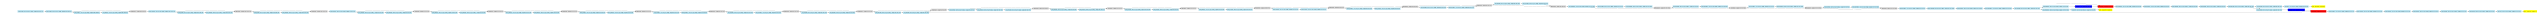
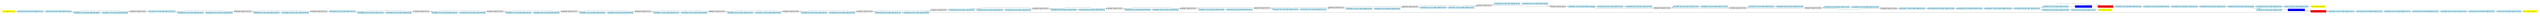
  digraph {
    rankdir=LR
    fontname="Noto Sans"
    node [color=lightblue2 shape=record style=filled fontname="Noto Sans"]
    edge [fontname="Noto Sans"]
+   n1 [color=yellow label="{ Input |output: 416 × 416 × 3}"]
    n2 [label="{ Conv_32 (bn)|{ks=3, s=1, p=1 , leaky}| output: 416 × 416 × 32}"]
    n3 [label="{ Conv_64 (bn)|{ks=3, s=2, p=1 , leaky}| output: 208 × 208 × 64}"]
    n4 [label="{ Conv_32 (bn)|{ks=1, s=1, p=1 , leaky}| output: 208 × 208 × 32}"]
    n5 [color=lightgrey label="{ElewiseSum|output: 208 × 208 × 64}"]
    n6 [label="{ Conv_64 (bn)|{ks=3, s=1, p=1 , leaky}| output: 208 × 208 × 64}"]
    n7 [label="{ Conv_128 (bn)|{ks=3, s=2, p=1 , leaky}| output: 104 × 104 × 128}"]
    n8 [label="{ Conv_64 (bn)|{ks=1, s=1, p=1 , leaky}| output: 104 × 104 × 64}"]
    n9 [color=lightgrey label="{ElewiseSum|output: 104 × 104 × 128}"]
    n10 [label="{ Conv_128 (bn)|{ks=3, s=1, p=1 , leaky}| output: 104 × 104 × 128}"]
    n11 [label="{ Conv_64 (bn)|{ks=1, s=1, p=1 , leaky}| output: 104 × 104 × 64}"]
    n12 [color=lightgrey label="{ElewiseSum|output: 104 × 104 × 128}"]
    n13 [label="{ Conv_128 (bn)|{ks=3, s=1, p=1 , leaky}| output: 104 × 104 × 128}"]
    n14 [label="{ Conv_256 (bn)|{ks=3, s=2, p=1 , leaky}| output: 52 × 52 × 256}"]
    n15 [label="{ Conv_128 (bn)|{ks=1, s=1, p=1 , leaky}| output: 52 × 52 × 128}"]
    n16 [color=lightgrey label="{ElewiseSum|output: 52 × 52 × 256}"]
    n17 [label="{ Conv_256 (bn)|{ks=3, s=1, p=1 , leaky}| output: 52 × 52 × 256}"]
    n18 [label="{ Conv_128 (bn)|{ks=1, s=1, p=1 , leaky}| output: 52 × 52 × 128}"]
    n19 [color=lightgrey label="{ElewiseSum|output: 52 × 52 × 256}"]
    n20 [label="{ Conv_256 (bn)|{ks=3, s=1, p=1 , leaky}| output: 52 × 52 × 256}"]
    n21 [label="{ Conv_128 (bn)|{ks=1, s=1, p=1 , leaky}| output: 52 × 52 × 128}"]
    n22 [color=lightgrey label="{ElewiseSum|output: 52 × 52 × 256}"]
    n23 [label="{ Conv_256 (bn)|{ks=3, s=1, p=1 , leaky}| output: 52 × 52 × 256}"]
    n24 [label="{ Conv_128 (bn)|{ks=1, s=1, p=1 , leaky}| output: 52 × 52 × 128}"]
    n25 [color=lightgrey label="{ElewiseSum|output: 52 × 52 × 256}"]
    n26 [label="{ Conv_256 (bn)|{ks=3, s=1, p=1 , leaky}| output: 52 × 52 × 256}"]
    n27 [label="{ Conv_128 (bn)|{ks=1, s=1, p=1 , leaky}| output: 52 × 52 × 128}"]
    n28 [color=lightgrey label="{ElewiseSum|output: 52 × 52 × 256}"]
    n29 [label="{ Conv_256 (bn)|{ks=3, s=1, p=1 , leaky}| output: 52 × 52 × 256}"]
    n30 [label="{ Conv_128 (bn)|{ks=1, s=1, p=1 , leaky}| output: 52 × 52 × 128}"]
    n31 [color=lightgrey label="{ElewiseSum|output: 52 × 52 × 256}"]
    n32 [label="{ Conv_256 (bn)|{ks=3, s=1, p=1 , leaky}| output: 52 × 52 × 256}"]
    n33 [label="{ Conv_128 (bn)|{ks=1, s=1, p=1 , leaky}| output: 52 × 52 × 128}"]
    n34 [color=lightgrey label="{ElewiseSum|output: 52 × 52 × 256}"]
    n35 [label="{ Conv_256 (bn)|{ks=3, s=1, p=1 , leaky}| output: 52 × 52 × 256}"]
    n36 [label="{ Conv_128 (bn)|{ks=1, s=1, p=1 , leaky}| output: 52 × 52 × 128}"]
    n37 [color=lightgrey label="{ElewiseSum|output: 52 × 52 × 256}"]
    n38 [label="{ Conv_256 (bn)|{ks=3, s=1, p=1 , leaky}| output: 52 × 52 × 256}"]
    n39 [color=red label="{ concatenate|output:52 × 52 × 384}"]
    n40 [label="{ Conv_512 (bn)|{ks=3, s=2, p=1 , leaky}| output: 26 × 26 × 512}"]
    n41 [label="{ Conv_256 (bn)|{ks=1, s=1, p=1 , leaky}| output: 26 × 26 × 256}"]
    n42 [color=lightgrey label="{ElewiseSum|output: 26 × 26 × 512}"]
    n43 [label="{ Conv_512 (bn)|{ks=3, s=1, p=1 , leaky}| output: 26 × 26 × 512}"]
    n44 [label="{ Conv_256 (bn)|{ks=1, s=1, p=1 , leaky}| output: 26 × 26 × 256}"]
    n45 [color=lightgrey label="{ElewiseSum|output: 26 × 26 × 512}"]
    n46 [label="{ Conv_512 (bn)|{ks=3, s=1, p=1 , leaky}| output: 26 × 26 × 512}"]
    n47 [label="{ Conv_256 (bn)|{ks=1, s=1, p=1 , leaky}| output: 26 × 26 × 256}"]
    n48 [color=lightgrey label="{ElewiseSum|output: 26 × 26 × 512}"]
    n49 [label="{ Conv_512 (bn)|{ks=3, s=1, p=1 , leaky}| output: 26 × 26 × 512}"]
    n50 [label="{ Conv_256 (bn)|{ks=1, s=1, p=1 , leaky}| output: 26 × 26 × 256}"]
    n51 [color=lightgrey label="{ElewiseSum|output: 26 × 26 × 512}"]
    n52 [label="{ Conv_512 (bn)|{ks=3, s=1, p=1 , leaky}| output: 26 × 26 × 512}"]
    n53 [label="{ Conv_256 (bn)|{ks=1, s=1, p=1 , leaky}| output: 26 × 26 × 256}"]
    n54 [color=lightgrey label="{ElewiseSum|output: 26 × 26 × 512}"]
    n55 [label="{ Conv_512 (bn)|{ks=3, s=1, p=1 , leaky}| output: 26 × 26 × 512}"]
    n56 [label="{ Conv_256 (bn)|{ks=1, s=1, p=1 , leaky}| output: 26 × 26 × 256}"]
    n57 [color=lightgrey label="{ElewiseSum|output: 26 × 26 × 512}"]
    n58 [label="{ Conv_512 (bn)|{ks=3, s=1, p=1 , leaky}| output: 26 × 26 × 512}"]
    n59 [label="{ Conv_256 (bn)|{ks=1, s=1, p=1 , leaky}| output: 26 × 26 × 256}"]
    n60 [color=lightgrey label="{ElewiseSum|output: 26 × 26 × 512}"]
    n61 [label="{ Conv_512 (bn)|{ks=3, s=1, p=1 , leaky}| output: 26 × 26 × 512}"]
    n62 [label="{ Conv_256 (bn)|{ks=1, s=1, p=1 , leaky}| output: 26 × 26 × 256}"]
    n63 [color=lightgrey label="{ElewiseSum|output: 26 × 26 × 512}"]
    n64 [label="{ Conv_512 (bn)|{ks=3, s=1, p=1 , leaky}| output: 26 × 26 × 512}"]
    n65 [color=red label="{ concatenate|output:26 × 26 × 768}"]
    n66 [label="{ Conv_1024 (bn)|{ks=3, s=2, p=1 , leaky}| output: 13 × 13 × 1024}"]
    n67 [label="{ Conv_512 (bn)|{ks=1, s=1, p=1 , leaky}| output: 13 × 13 × 512}"]
    n68 [color=lightgrey label="{ElewiseSum|output: 13 × 13 × 1024}"]
    n69 [label="{ Conv_1024 (bn)|{ks=3, s=1, p=1 , leaky}| output: 13 × 13 × 1024}"]
    n70 [label="{ Conv_512 (bn)|{ks=1, s=1, p=1 , leaky}| output: 13 × 13 × 512}"]
    n71 [color=lightgrey label="{ElewiseSum|output: 13 × 13 × 1024}"]
    n72 [label="{ Conv_1024 (bn)|{ks=3, s=1, p=1 , leaky}| output: 13 × 13 × 1024}"]
    n73 [label="{ Conv_512 (bn)|{ks=1, s=1, p=1 , leaky}| output: 13 × 13 × 512}"]
    n74 [color=lightgrey label="{ElewiseSum|output: 13 × 13 × 1024}"]
    n75 [label="{ Conv_1024 (bn)|{ks=3, s=1, p=1 , leaky}| output: 13 × 13 × 1024}"]
    n76 [label="{ Conv_512 (bn)|{ks=1, s=1, p=1 , leaky}| output: 13 × 13 × 512}"]
    n77 [color=lightgrey label="{ElewiseSum|output: 13 × 13 × 1024}"]
    n78 [label="{ Conv_1024 (bn)|{ks=3, s=1, p=1 , leaky}| output: 13 × 13 × 1024}"]
    n79 [label="{ Conv_512 (bn)|{ks=1, s=1, p=1 , leaky}| output: 13 × 13 × 512}"]
    n80 [label="{ Conv_1024 (bn)|{ks=3, s=1, p=1 , leaky}| output: 13 × 13 × 1024}"]
    n81 [label="{ Conv_512 (bn)|{ks=1, s=1, p=1 , leaky}| output: 13 × 13 × 512}"]
    n82 [label="{ Conv_1024 (bn)|{ks=3, s=1, p=1 , leaky}| output: 13 × 13 × 1024}"]
    n83 [label="{ Conv_512 (bn)|{ks=1, s=1, p=1 , leaky}| output: 13 × 13 × 512}"]
    n84 [label="{ Conv_1024 (bn)|{ks=3, s=1, p=1 , leaky}| output: 13 × 13 × 1024}"]
    n85 [label="{ Conv_256 (bn)|{ks=1, s=1, p=1 , leaky}| output: 13 × 13 × 256}"]
    n86 [label="{ Conv_255 |{ks=1, s=1, p=1 , linear}| output: 13 × 13 × 255}"]
    n87 [color=yellow label="{yolo|classes=80|mask:6,7,8}"]
    n88 [color=blue label="{upsample|s=2|output:26 × 26 × 256}"]
    n89 [label="{ Conv_256 (bn)|{ks=1, s=1, p=1 , leaky}| output: 26 × 26 × 256}"]
    n90 [label="{ Conv_512 (bn)|{ks=3, s=1, p=1 , leaky}| output: 26 × 26 × 512}"]
    n91 [label="{ Conv_256 (bn)|{ks=1, s=1, p=1 , leaky}| output: 26 × 26 × 256}"]
    n92 [label="{ Conv_512 (bn)|{ks=3, s=1, p=1 , leaky}| output: 26 × 26 × 512}"]
    n93 [label="{ Conv_256 (bn)|{ks=1, s=1, p=1 , leaky}| output: 26 × 26 × 256}"]
    n94 [label="{ Conv_512 (bn)|{ks=3, s=1, p=1 , leaky}| output: 26 × 26 × 512}"]
    n95 [label="{ Conv_128 (bn)|{ks=1, s=1, p=1 , leaky}| output: 26 × 26 × 128}"]
    n96 [label="{ Conv_255 |{ks=1, s=1, p=1 , linear}| output: 26 × 26 × 255}"]
    n97 [color=yellow label="{yolo|classes=80|mask:3,4,5}"]
    n98 [color=blue label="{upsample|s=2|output:52 × 52 × 128}"]
    n99 [label="{ Conv_128 (bn)|{ks=1, s=1, p=1 , leaky}| output: 52 × 52 × 128}"]
    n100 [label="{ Conv_256 (bn)|{ks=3, s=1, p=1 , leaky}| output: 52 × 52 × 256}"]
    n101 [label="{ Conv_128 (bn)|{ks=1, s=1, p=1 , leaky}| output: 52 × 52 × 128}"]
    n102 [label="{ Conv_256 (bn)|{ks=3, s=1, p=1 , leaky}| output: 52 × 52 × 256}"]
    n103 [label="{ Conv_128 (bn)|{ks=1, s=1, p=1 , leaky}| output: 52 × 52 × 128}"]
    n104 [label="{ Conv_256 (bn)|{ks=3, s=1, p=1 , leaky}| output: 52 × 52 × 256}"]
    n105 [label="{ Conv_255 |{ks=1, s=1, p=1 , linear}| output: 52 × 52 × 255}"]
    n106 [color=yellow label="{yolo|classes=80|mask:0,1,2}"]
+   n1 -> n2
    n2 -> n3
    n3 -> n4
    n3 -> n5
    n4 -> n6
    n5 -> n7
    n6 -> n5
    n7 -> n8
    n7 -> n9
    n8 -> n10
    n9 -> n11
    n9 -> n12
    n10 -> n9
    n11 -> n13
    n12 -> n14
    n13 -> n12
    n14 -> n15
    n14 -> n16
    n15 -> n17
    n16 -> n18
    n16 -> n19
    n17 -> n16
    n18 -> n20
    n19 -> n21
    n19 -> n22
    n20 -> n19
    n21 -> n23
    n22 -> n24
    n22 -> n25
    n23 -> n22
    n24 -> n26
    n25 -> n27
    n25 -> n28
    n26 -> n25
    n27 -> n29
    n28 -> n30
    n28 -> n31
    n29 -> n28
    n30 -> n32
    n31 -> n33
    n31 -> n34
    n32 -> n31
    n33 -> n35
    n34 -> n36
    n34 -> n37
    n35 -> n34
    n36 -> n38
    n37 -> n40
    n38 -> n37
    n38 -> n39
    n39 -> n99
    n40 -> n41
    n40 -> n42
    n41 -> n43
    n42 -> n44
    n42 -> n45
    n43 -> n42
    n44 -> n46
    n45 -> n47
    n45 -> n48
    n46 -> n45
    n47 -> n49
    n48 -> n50
    n48 -> n51
    n49 -> n48
    n50 -> n52
    n51 -> n53
    n51 -> n54
    n52 -> n51
    n53 -> n55
    n54 -> n56
    n54 -> n57
    n55 -> n54
    n56 -> n58
    n57 -> n59
    n57 -> n60
    n58 -> n57
    n59 -> n61
    n60 -> n62
    n60 -> n63
    n61 -> n60
    n62 -> n64
    n63 -> n66
    n64 -> n63
    n64 -> n65
    n65 -> n89
    n66 -> n67
    n66 -> n68
    n67 -> n69
    n68 -> n70
    n68 -> n71
    n69 -> n68
    n70 -> n72
    n71 -> n73
    n71 -> n74
    n72 -> n71
    n73 -> n75
    n74 -> n76
    n74 -> n77
    n75 -> n74
    n76 -> n78
    n77 -> n79
    n78 -> n77
    n79 -> n80
    n80 -> n81
    n81 -> n82
    n82 -> n83
    n83 -> n84
    n83 -> n85
    n84 -> n86
    n85 -> n88
    n86 -> n87
    n88 -> n65
    n89 -> n90
    n90 -> n91
    n91 -> n92
    n92 -> n93
    n93 -> n94
    n93 -> n95
    n94 -> n96
    n95 -> n98
    n96 -> n97
    n98 -> n39
    n99 -> n100
    n100 -> n101
    n101 -> n102
    n102 -> n103
    n103 -> n104
    n104 -> n105
    n105 -> n106
  }
